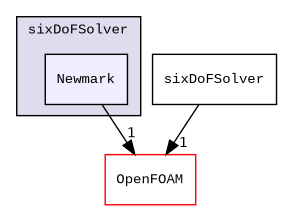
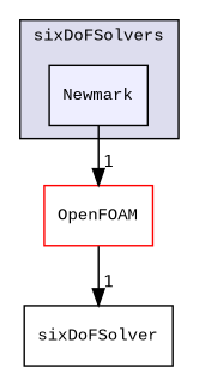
  digraph {
    compound=true
    fontname="Liberation Mono"
    node [fontname="Liberation Mono" fontsize=10 shape=box]
    edge [fontname="Liberation Mono" headlabel=1 labeldistance=1.5 labelfontname=Helvetica labelfontsize=10]
    n1 [fillcolor="#eeeeff" label=Newmark pencolor=black style=filled]
    n2 [color=red label=OpenFOAM]
    n3 [label=sixDoFSolver]
    subgraph cluster_1 {
      bgcolor="#ddddee"
      fontsize=10
-     label=sixDoFSolver
+     label=sixDoFSolvers
      pencolor=black
      n1
    }
    n1 -> n2
-   n3 -> n2
+   n2 -> n3
  }
